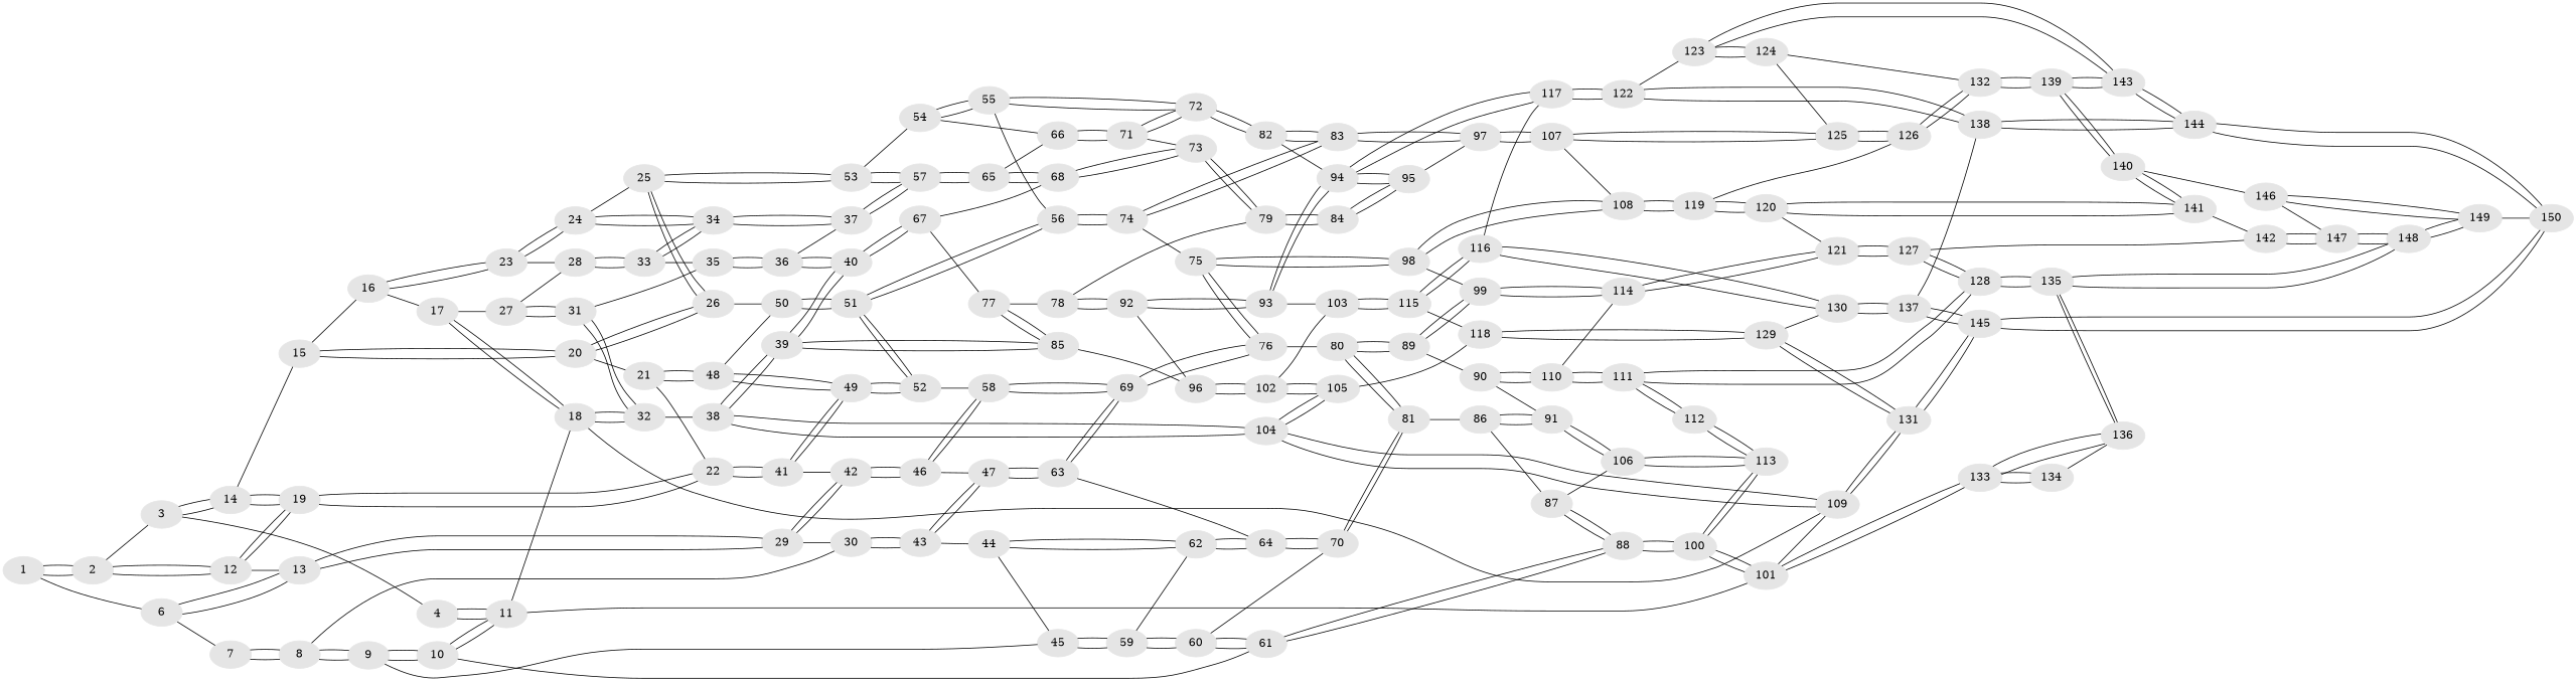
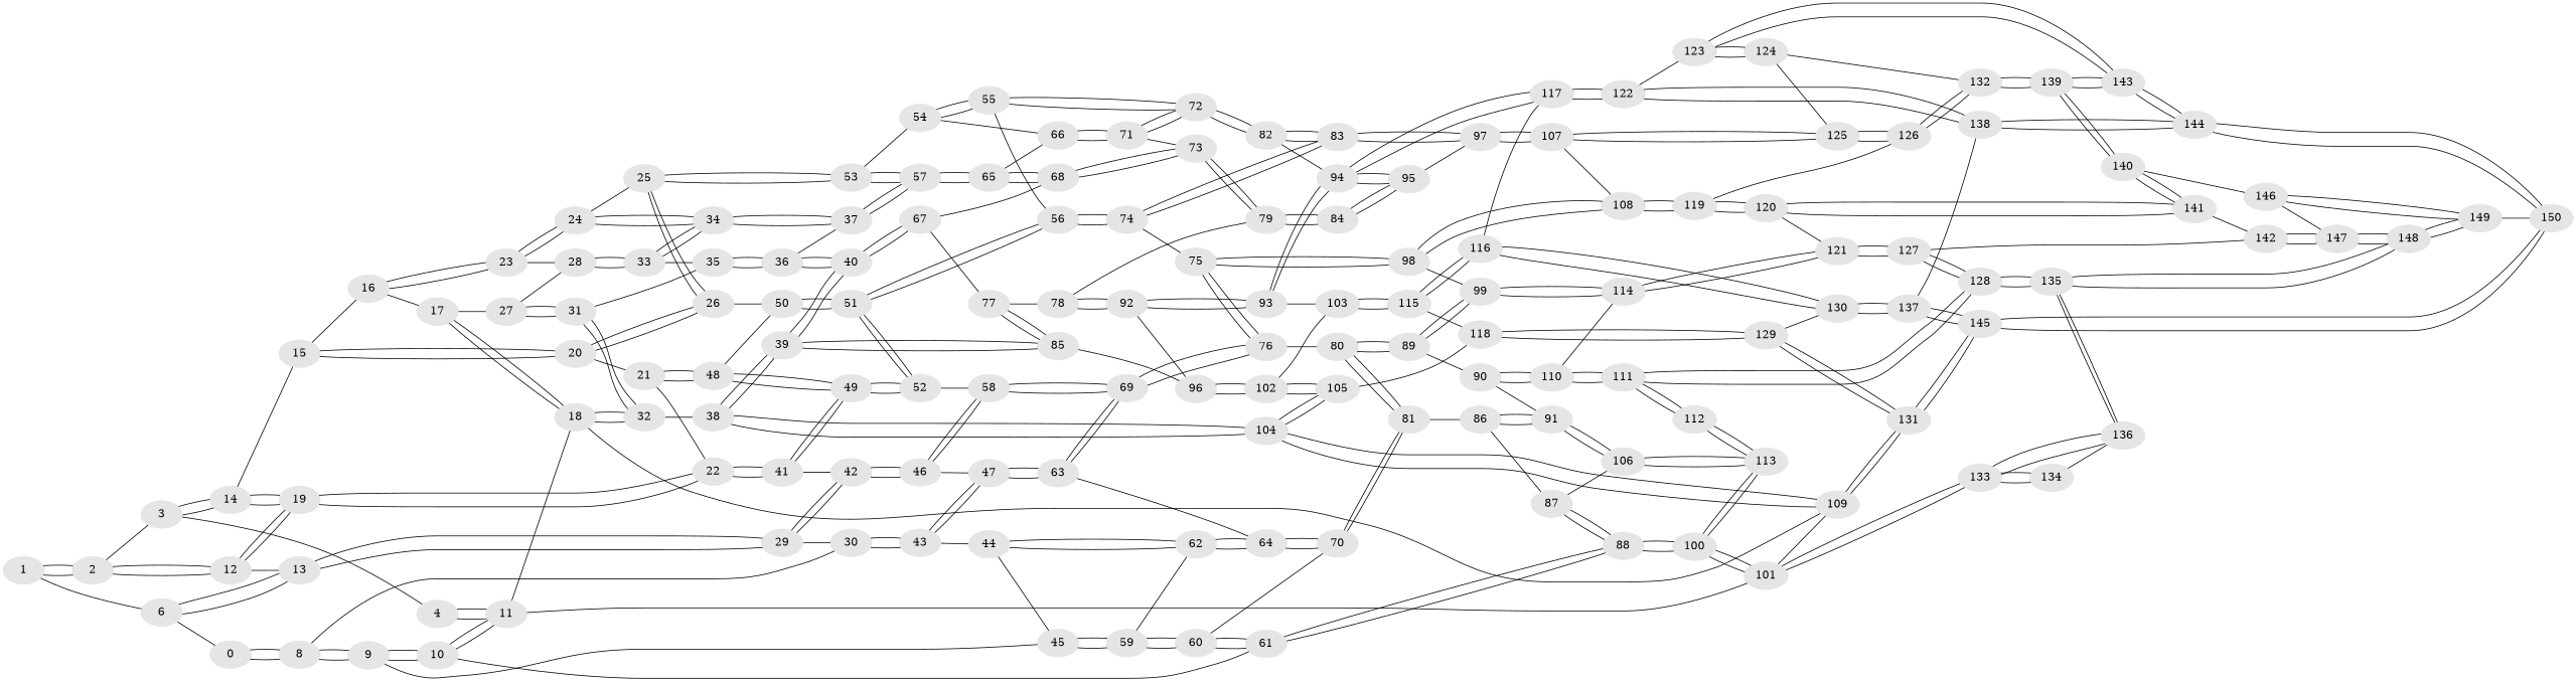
  graph {
    rankdir=LR
    node [color=gray90 style=filled]
    1
    2
    6
    3
    12
-   7
+   7 [label=0]
    13
    4
    14
    19
    11
    15
    18
    101
    8
    29
    9
    30
    10
    45
    43
    61
    59
    88
    32
    109
    133
    22
    42
    16
    20
    17
    23
    21
    26
    27
    24
    28
    31
    38
    131
    41
    48
    50
    49
    25
    34
    33
    53
    37
    57
    54
    51
    35
    46
    44
    47
    36
    39
    104
    40
    67
    65
    85
    105
    96
    68
    77
    52
    58
    62
    63
    64
    60
    69
    56
    74
    55
    66
    72
    71
    82
    75
    83
    76
    70
    81
    100
    73
    78
    79
    80
    86
    94
    84
    98
    97
    99
    108
    89
    92
    93
    95
    90
    87
    91
    107
    102
    106
    113
    110
    114
    111
    103
    117
    115
    122
    125
    119
    121
    134
    136
    118
    116
    129
    126
    120
    145
    112
    128
    135
    127
    130
    137
    123
    138
    141
    132
    142
    124
    143
    144
    139
    147
    148
    150
    140
    149
    146
    1 -- 2
    1 -- 2
    1 -- 6
    2 -- 3
    2 -- 12
    2 -- 12
    6 -- 7
    6 -- 13
    6 -- 13
    3 -- 4
    3 -- 14
    3 -- 14
    12 -- 13
    12 -- 19
    12 -- 19
    7 -- 8
    7 -- 8
    13 -- 29
    13 -- 29
    4 -- 11
    4 -- 11
    14 -- 19
    14 -- 19
    14 -- 15
    19 -- 22
    19 -- 22
    11 -- 18
    11 -- 101
    15 -- 16
    15 -- 20
    15 -- 20
    18 -- 32
    18 -- 32
    18 -- 109
    101 -- 109
    101 -- 133
    101 -- 133
    8 -- 9
    8 -- 9
    8 -- 30
    29 -- 30
    29 -- 42
    29 -- 42
    9 -- 10
    9 -- 10
    9 -- 45
    30 -- 43
    30 -- 43
    10 -- 11
    10 -- 11
    10 -- 61
    45 -- 59
    45 -- 59
    43 -- 44
    43 -- 47
    43 -- 47
    61 -- 88
    61 -- 88
    59 -- 62
    59 -- 60
    59 -- 60
    88 -- 100
    88 -- 100
    32 -- 38
    109 -- 131
    109 -- 131
    133 -- 134
    133 -- 134
    133 -- 136
    133 -- 136
    22 -- 41
    22 -- 41
    42 -- 46
    42 -- 46
    16 -- 17
    16 -- 23
    16 -- 23
    20 -- 21
    20 -- 26
    20 -- 26
    17 -- 18
    17 -- 18
    17 -- 27
    23 -- 24
    23 -- 24
    23 -- 28
    21 -- 22
    21 -- 48
    21 -- 48
    26 -- 50
    27 -- 28
    27 -- 31
    27 -- 31
    24 -- 25
    24 -- 34
    24 -- 34
    28 -- 33
    28 -- 33
    31 -- 32
    31 -- 32
    31 -- 35
    38 -- 39
    38 -- 39
    38 -- 104
    38 -- 104
    131 -- 145
    131 -- 145
    41 -- 42
    41 -- 49
    41 -- 49
    48 -- 50
    48 -- 49
    48 -- 49
    50 -- 51
    50 -- 51
    49 -- 52
    49 -- 52
    25 -- 26
    25 -- 26
    25 -- 53
    25 -- 53
    34 -- 37
    34 -- 37
    33 -- 34
    33 -- 34
    33 -- 35
    53 -- 57
    53 -- 57
    53 -- 54
    37 -- 57
    37 -- 57
    57 -- 65
    57 -- 65
    54 -- 55
    54 -- 55
    54 -- 66
    51 -- 52
    51 -- 52
    51 -- 56
    51 -- 56
    35 -- 36
    35 -- 36
    46 -- 47
    46 -- 58
    46 -- 58
    44 -- 45
    44 -- 62
    44 -- 62
    47 -- 63
    47 -- 63
    36 -- 37
    36 -- 40
    36 -- 40
    39 -- 40
    39 -- 40
    39 -- 85
    39 -- 85
    104 -- 109
    104 -- 109
    104 -- 105
    104 -- 105
    40 -- 67
    40 -- 67
    67 -- 68
    67 -- 77
    65 -- 68
    65 -- 68
    65 -- 66
    85 -- 96
    105 -- 118
    96 -- 102
    96 -- 102
    68 -- 73
    68 -- 73
    77 -- 85
    77 -- 85
    77 -- 78
    52 -- 58
    58 -- 69
    58 -- 69
    62 -- 64
    62 -- 64
    63 -- 64
    63 -- 69
    63 -- 69
    64 -- 70
    64 -- 70
    60 -- 61
    60 -- 61
    60 -- 70
    69 -- 76
    69 -- 76
    56 -- 74
    56 -- 74
    74 -- 75
    74 -- 83
    74 -- 83
    55 -- 56
    55 -- 72
    55 -- 72
    66 -- 71
    66 -- 71
    72 -- 82
    72 -- 82
    71 -- 72
    71 -- 72
    71 -- 73
    82 -- 83
    82 -- 83
    82 -- 94
    75 -- 76
    75 -- 76
    75 -- 98
    75 -- 98
    83 -- 97
    83 -- 97
    76 -- 80
    70 -- 81
    70 -- 81
    81 -- 86
    100 -- 101
    100 -- 101
    100 -- 113
    100 -- 113
    73 -- 79
    73 -- 79
    78 -- 79
    78 -- 92
    78 -- 92
    79 -- 84
    79 -- 84
    80 -- 81
    80 -- 81
    80 -- 89
    80 -- 89
    86 -- 87
    86 -- 91
    86 -- 91
    94 -- 95
    94 -- 95
    94 -- 117
    94 -- 117
    84 -- 95
    84 -- 95
    98 -- 99
    98 -- 108
    98 -- 108
    97 -- 107
    97 -- 107
    99 -- 114
    99 -- 114
    108 -- 119
    108 -- 119
    89 -- 99
    89 -- 99
    89 -- 90
    92 -- 96
    92 -- 93
    92 -- 93
    93 -- 94
    93 -- 94
    93 -- 103
    95 -- 97
    90 -- 91
    90 -- 110
    90 -- 110
    87 -- 88
    87 -- 88
    87 -- 106
    91 -- 106
    91 -- 106
    107 -- 108
    107 -- 125
    107 -- 125
    102 -- 105
    102 -- 105
    102 -- 103
    106 -- 113
    106 -- 113
    110 -- 114
    110 -- 111
    110 -- 111
    114 -- 121
    114 -- 121
    111 -- 112
    111 -- 112
    111 -- 128
    111 -- 128
    103 -- 115
    103 -- 115
    117 -- 122
    117 -- 122
    115 -- 118
    115 -- 116
    115 -- 116
    122 -- 123
    122 -- 138
    122 -- 138
    125 -- 126
    125 -- 126
    119 -- 126
    119 -- 120
    119 -- 120
    121 -- 127
    121 -- 127
    134 -- 136
    118 -- 129
    118 -- 129
    116 -- 117
    116 -- 130
    116 -- 130
    129 -- 131
    129 -- 131
    129 -- 130
    126 -- 132
    126 -- 132
    120 -- 121
    120 -- 141
    120 -- 141
    145 -- 150
    145 -- 150
    112 -- 113
    112 -- 113
    128 -- 135
    128 -- 135
    135 -- 136
    135 -- 136
    135 -- 148
    135 -- 148
    127 -- 128
    127 -- 128
    127 -- 142
    130 -- 137
    130 -- 137
    137 -- 145
    137 -- 145
    137 -- 138
    123 -- 124
    123 -- 124
    123 -- 143
    123 -- 143
    138 -- 144
    138 -- 144
    141 -- 142
    132 -- 139
    132 -- 139
    142 -- 147
    142 -- 147
    124 -- 125
    124 -- 132
    143 -- 144
    143 -- 144
    144 -- 150
    144 -- 150
    139 -- 143
    139 -- 143
    139 -- 140
    139 -- 140
    147 -- 148
    147 -- 148
    148 -- 149
    148 -- 149
    140 -- 141
    140 -- 141
    140 -- 146
    149 -- 150
    146 -- 147
    146 -- 149
    146 -- 149
  }
